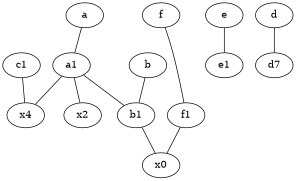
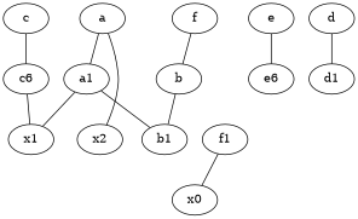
  graph {
    node [labelfontsize=50]
-   c1
-   x1 [label=x4]
+   c1 [label=c6]
+   x1
    b1
    x0
    a1
    x2
    b
    f1
    a
+   c
    f
    e
-   e1
+   e1 [label=e6]
    d
-   d1 [label=d7]
+   d1
    c1 -- x1
-   b1 -- x0
    a1 -- x1
    a1 -- b1
-   a1 -- x2
+   a -- x2
    b -- b1
    f1 -- x0
    a -- a1
-   f -- f1
+   c -- c1
+   f -- b
    e -- e1
    d -- d1
  }
